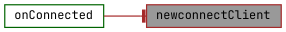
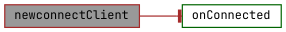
  digraph {
    rankdir=LR
    fontname="JetBrains Mono"
    node [fontname="JetBrains Mono" fontsize=10 shape=box style=filled]
    n1 [color=brown fillcolor=grey60 fontcolor=black height=0.2 label=newconnectClient width=0.4]
    n2 [color=darkgreen fillcolor=white height=0.2 label=onConnected width=0.4]
-   n2 -> n1 [color=brown fontname="JetBrains Mono" fontsize=10 labelfontname=Helvetica labelfontsize=10 style=solid arrowhead=tee]
+   n1 -> n2 [color=brown fontname="JetBrains Mono" fontsize=10 labelfontname=Helvetica labelfontsize=10 style=solid arrowhead=tee]
  }
